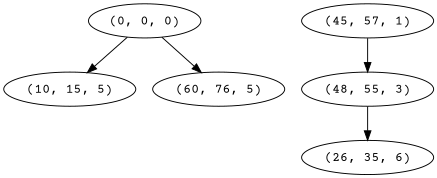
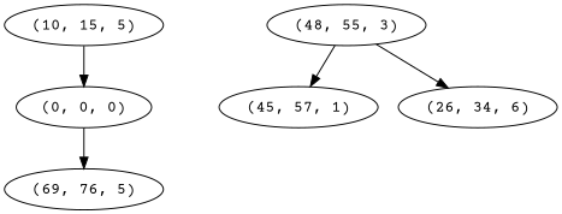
  digraph {
    fontname="Courier Prime"
    node [fontname="Courier Prime"]
    edge [fontname="Courier Prime"]
    "(0, 0, 0)"
    "(10, 15, 5)"
-   "(69, 76, 5)" [label="(60, 76, 5)"]
+   "(69, 76, 5)"
    "(45, 57, 1)"
    "(48, 55, 3)"
-   "(26, 34, 6)" [label="(26, 35, 6)"]
-   "(0, 0, 0)" -> "(10, 15, 5)"
+   "(26, 34, 6)"
+   "(10, 15, 5)" -> "(0, 0, 0)"
    "(0, 0, 0)" -> "(69, 76, 5)"
-   "(45, 57, 1)" -> "(48, 55, 3)"
+   "(48, 55, 3)" -> "(45, 57, 1)"
    "(48, 55, 3)" -> "(26, 34, 6)"
  }
